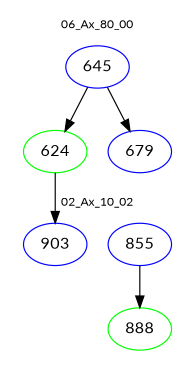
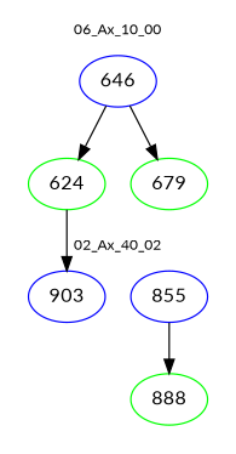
  digraph {
    fontname=Lato
    node [color=blue fontname=Lato]
    edge [color=black fontname=Lato]
    n1 [label=855]
    n2 [color=green label=888]
    n3 [label=903]
-   n4 [label=645]
+   n4 [label=646]
    n5 [color=green label=624]
-   n6 [label=679]
+   n6 [color=green label=679]
    subgraph cluster_1 {
      color=white
      fontsize=10
-     label="02_Ax_10_02"
+     label="02_Ax_40_02"
      n1
      n2
      n3
    }
    subgraph cluster_2 {
      color=white
      fontsize=10
-     label="06_Ax_80_00"
+     label="06_Ax_10_00"
      n4
      n5
      n6
    }
    n1 -> n2
    n4 -> n5
    n4 -> n6
    n5 -> n3
  }
